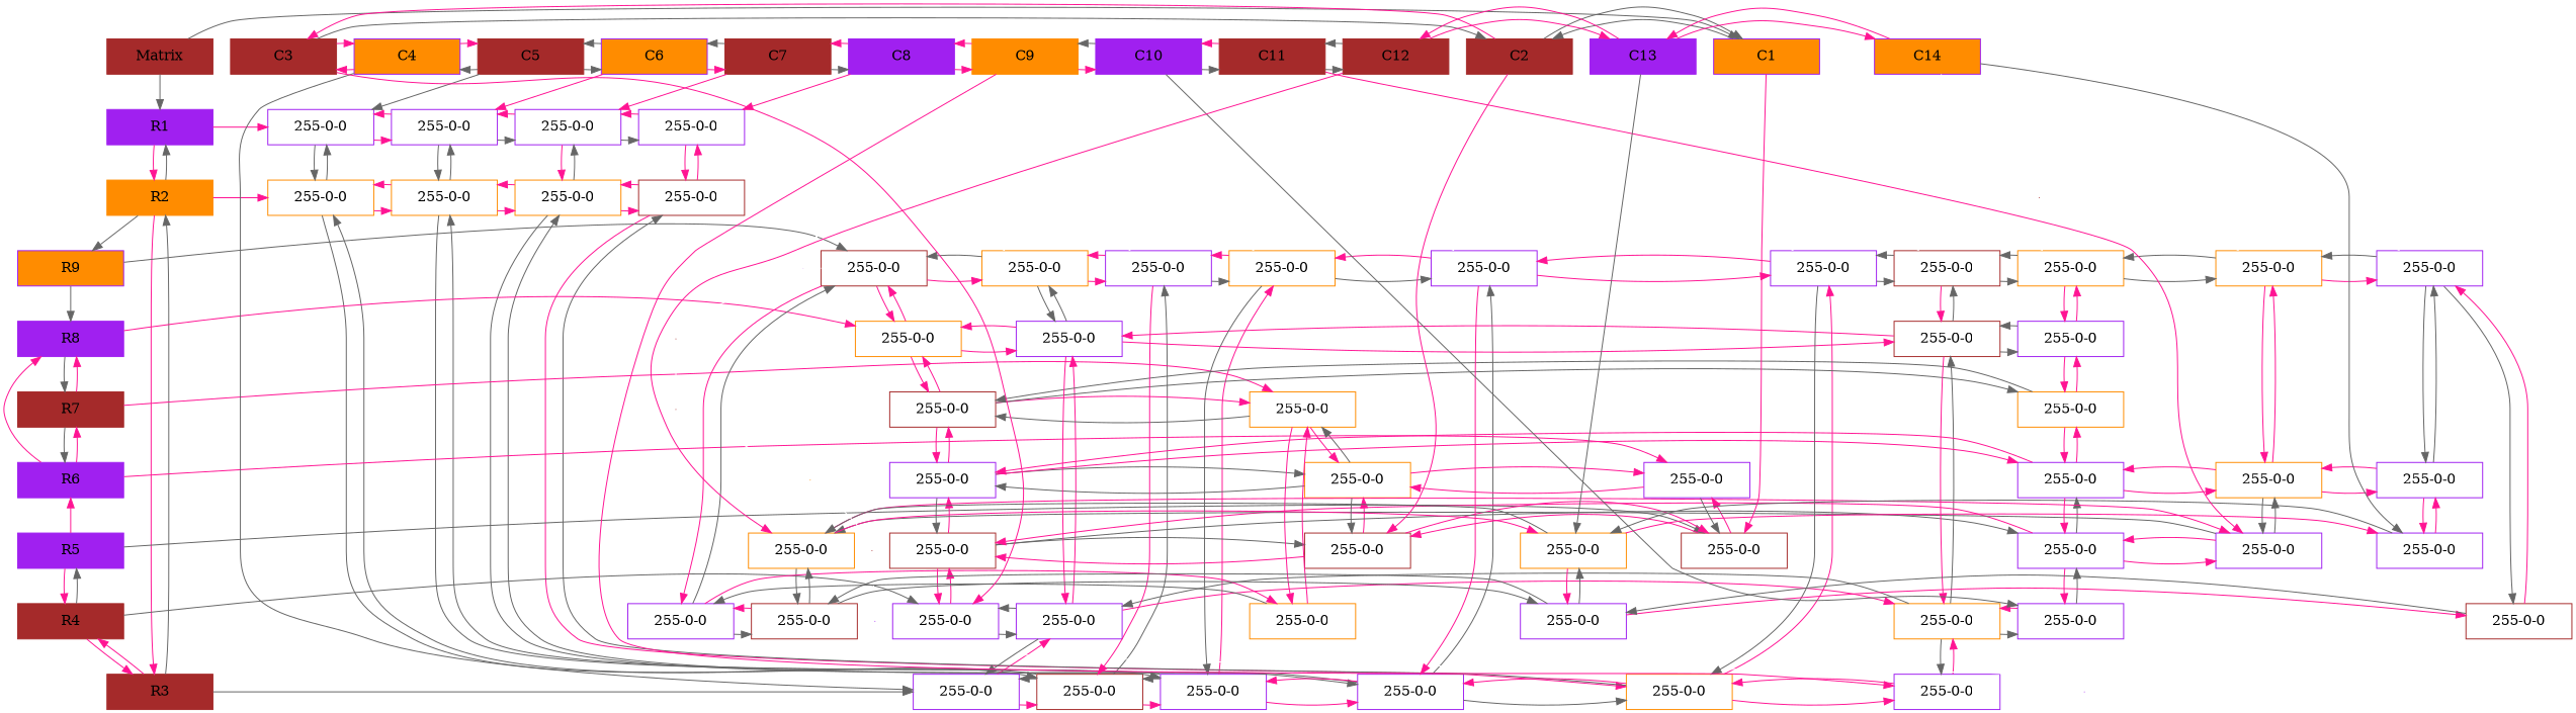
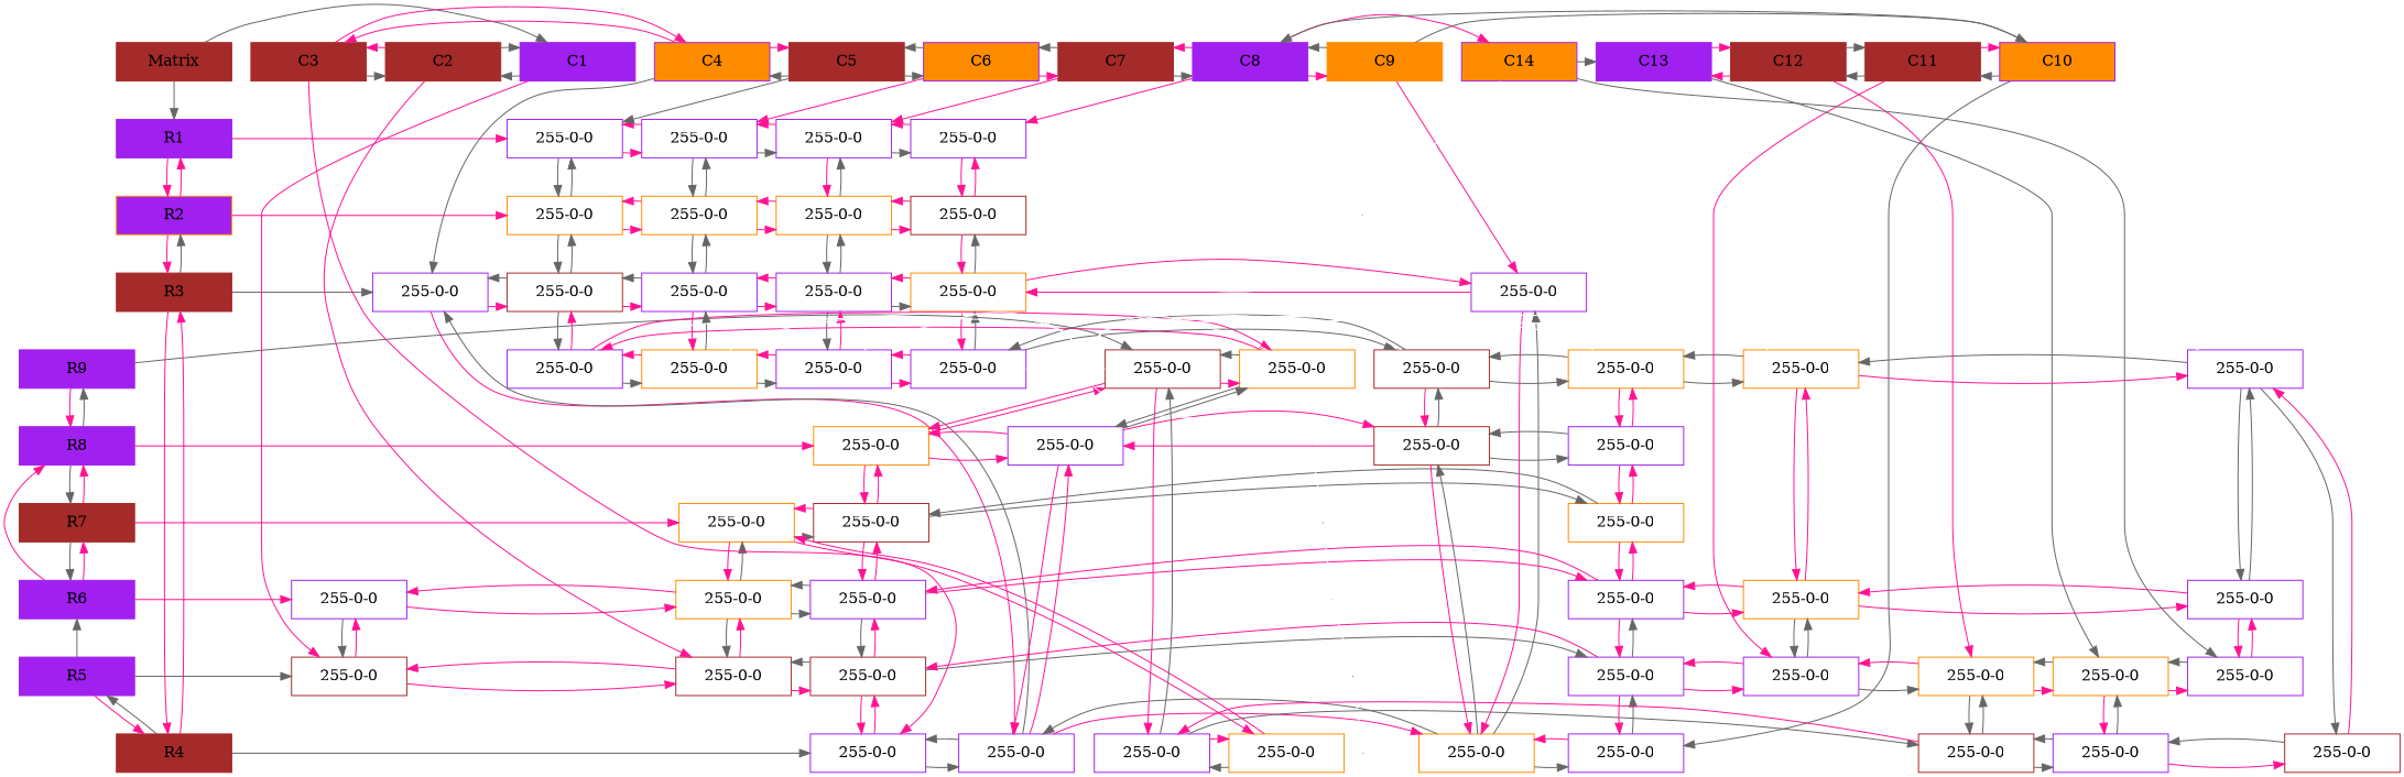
  digraph {
    node [color=purple group=1 shape=box]
    edge [color=deeppink]
    n1 [label=R1 style=filled width=1.5]
    n2 [group=7 label="255-0-0" width=1.5]
    n3 [group=8 label="255-0-0" width=1.5]
    n4 [group=9 label="255-0-0" width=1.5]
    n5 [group=10 label="255-0-0" width=1.5]
-   n6 [color=darkorange label=R2 style=filled width=1.5]
+   n6 [color=darkorange label=R2 style=filled width=1.5 fillcolor=purple]
    n7 [color=darkorange group=7 label="255-0-0" width=1.5]
    n8 [color=darkorange group=8 label="255-0-0" width=1.5]
    n9 [color=darkorange group=9 label="255-0-0" width=1.5]
    n10 [color=brown group=10 label="255-0-0" width=1.5]
    e0 [color=brown shape=point width=0 group=""]
    n12 [color=brown label=R3 style=filled width=1.5]
    n13 [group=6 label="255-0-0" width=1.5]
    n14 [color=brown group=7 label="255-0-0" width=1.5]
    n15 [group=8 label="255-0-0" width=1.5]
    n16 [group=9 label="255-0-0" width=1.5]
    n17 [color=darkorange group=10 label="255-0-0" width=1.5]
    n18 [group=11 label="255-0-0" width=1.5]
    e1 [shape=point width=0 group=""]
    n20 [color=brown label=R4 style=filled width=1.5]
    n21 [group=5 label="255-0-0" width=1.5]
    n22 [group=6 label="255-0-0" width=1.5]
    n23 [color=darkorange group=11 label="255-0-0" width=1.5]
    n24 [group=12 label="255-0-0" width=1.5]
    e2 [shape=point width=0 group=""]
    n26 [label=R5 style=filled width=1.5]
    n27 [color=brown group=3 label="255-0-0" width=1.5]
    n28 [color=brown group=4 label="255-0-0" width=1.5]
    n29 [color=brown group=5 label="255-0-0" width=1.5]
    n30 [group=12 label="255-0-0" width=1.5]
    n31 [group=13 label="255-0-0" width=1.5]
    n32 [color=darkorange group=14 label="255-0-0" width=1.5]
    n33 [color=darkorange group=15 label="255-0-0" width=1.5]
    n34 [group=16 label="255-0-0" width=1.5]
    e3 [color=brown shape=point width=0 group=""]
    n36 [label=R6 style=filled width=1.5]
    n37 [group=3 label="255-0-0" width=1.5]
    n38 [color=darkorange group=4 label="255-0-0" width=1.5]
    n39 [group=5 label="255-0-0" width=1.5]
    n40 [group=12 label="255-0-0" width=1.5]
    n41 [color=darkorange group=13 label="255-0-0" width=1.5]
    n42 [group=16 label="255-0-0" width=1.5]
    e4 [color=darkorange shape=point width=0 group=""]
    n44 [color=brown label=R7 style=filled width=1.5]
    n45 [color=darkorange group=4 label="255-0-0" width=1.5]
    n46 [color=brown group=5 label="255-0-0" width=1.5]
    n47 [color=darkorange group=12 label="255-0-0" width=1.5]
    e5 [color=brown shape=point width=0 group=""]
    n49 [label=R8 style=filled width=1.5]
    n50 [color=darkorange group=5 label="255-0-0" width=1.5]
    n51 [group=6 label="255-0-0" width=1.5]
    n52 [color=brown group=11 label="255-0-0" width=1.5]
    n53 [group=12 label="255-0-0" width=1.5]
    e6 [color=brown shape=point width=0 group=""]
-   n55 [label=R9 style=filled width=1.5 fillcolor=darkorange]
+   n55 [label=R9 style=filled width=1.5]
    n56 [color=brown group=5 label="255-0-0" width=1.5]
    n57 [color=darkorange group=6 label="255-0-0" width=1.5]
    n58 [group=7 label="255-0-0" width=1.5]
    n59 [color=darkorange group=8 label="255-0-0" width=1.5]
    n60 [group=9 label="255-0-0" width=1.5]
    n61 [group=10 label="255-0-0" width=1.5]
    n62 [color=brown group=11 label="255-0-0" width=1.5]
    n63 [color=darkorange group=12 label="255-0-0" width=1.5]
    n64 [color=darkorange group=13 label="255-0-0" width=1.5]
    n65 [group=16 label="255-0-0" width=1.5]
    e7 [shape=point width=0 group=""]
    n67 [color=darkorange group=4 label="255-0-0" width=1.5]
    n68 [group=5 label="255-0-0" width=1.5]
    n69 [color=brown group=14 label="255-0-0" width=1.5]
    n70 [group=15 label="255-0-0" width=1.5]
    n71 [color=brown group=16 label="255-0-0" width=1.5]
    n72 [color=brown label=Matrix style=filled width=1.5]
    n73 [color=brown group=6 label=C5 style=filled width=1.5]
    n74 [fillcolor=darkorange group=7 label=C6 style=filled width=1.5]
    n75 [color=brown group=8 label=C7 style=filled width=1.5]
    n76 [group=9 label=C8 style=filled width=1.5]
    n77 [fillcolor=darkorange group=5 label=C4 style=filled width=1.5]
    n78 [color=darkorange group=10 label=C9 style=filled width=1.5]
    n79 [color=brown group=4 label=C3 style=filled width=1.5]
-   n80 [group=11 label=C10 style=filled width=1.5]
-   n81 [group=2 label=C1 style=filled width=1.5 fillcolor=darkorange]
+   n80 [group=11 label=C10 style=filled width=1.5 fillcolor=darkorange]
+   n81 [group=2 label=C1 style=filled width=1.5]
    n82 [color=brown group=3 label=C2 style=filled width=1.5]
    n83 [color=brown group=12 label=C11 style=filled width=1.5]
    n84 [color=brown group=13 label=C12 style=filled width=1.5]
    n85 [group=14 label=C13 style=filled width=1.5]
    n86 [fillcolor=darkorange group=15 label=C14 style=filled width=1.5]
    subgraph sub_1 {
      rank=same
      n1
      n2
      n3
      n4
      n5
    }
    subgraph sub_2 {
      rank=same
      n6
      n7
      n8
      n9
      n10
    }
    subgraph sub_3 {
      rank=same
      n6
      e0
    }
    subgraph sub_4 {
      rank=same
      n12
      n13
      n14
      n15
      n16
      n17
      n18
    }
    subgraph sub_5 {
      rank=same
      n12
      e1
    }
    subgraph sub_6 {
      rank=same
      n20
      n21
      n22
      n23
      n24
    }
    subgraph sub_7 {
      rank=same
      n20
      e2
    }
    subgraph sub_8 {
      rank=same
      n26
      n27
      n28
      n29
      n30
      n31
      n32
      n33
      n34
    }
    subgraph sub_9 {
      rank=same
      n26
      e3
    }
    subgraph sub_10 {
      rank=same
      n36
      n37
      n38
      n39
      n40
      n41
      n42
    }
    subgraph sub_11 {
      rank=same
      n36
      e4
    }
    subgraph sub_12 {
      rank=same
      n44
      n45
      n46
      n47
    }
    subgraph sub_13 {
      rank=same
      n44
      e5
    }
    subgraph sub_14 {
      rank=same
      n49
      n50
      n51
      n52
      n53
    }
    subgraph sub_15 {
      rank=same
      n49
      e6
    }
    subgraph sub_16 {
      rank=same
      n55
      n56
      n57
      n58
      n59
      n60
      n61
      n62
      n63
      n64
      n65
    }
    subgraph sub_17 {
      rank=same
      n55
      e7
    }
    subgraph sub_18 {
      rank=same
      n67
      n68
      n69
      n70
      n71
    }
    subgraph sub_19 {
      rank=same
      n72
      n73
      n74
      n75
      n76
      n77
      n78
      n79
      n80
      n81
      n82
      n83
      n84
      n85
      n86
    }
    n1 -> n2
    n1 -> n6
    n2 -> n3
    n2 -> n7 [color=gray40]
    n3 -> n2
    n3 -> n4 [color=gray40]
    n3 -> n8 [color=gray40]
    n4 -> n3
    n4 -> n5 [color=gray40]
    n4 -> n9
    n5 -> n4
    n5 -> n10
-   n6 -> n1 [color=gray40]
+   n6 -> n1
    n6 -> n7
    n6 -> n12
    n7 -> n2 [color=gray40]
    n7 -> n8
    n7 -> n14 [color=gray40]
    n8 -> n3 [color=gray40]
    n8 -> n7
    n8 -> n9
    n8 -> n15 [color=gray40]
    n9 -> n4 [color=gray40]
    n9 -> n8
    n9 -> n10
    n9 -> n16 [color=gray40]
    n10 -> n5
    n10 -> n9
    n10 -> n17
    e0 -> e1 [color=white dir=none]
    n12 -> n6 [color=gray40]
    n12 -> n13 [color=gray40]
    n12 -> n20
    n13 -> n14
    n13 -> n22
    n14 -> n7 [color=gray40]
    n14 -> n13 [color=gray40]
    n14 -> n15
    n14 -> n58 [color=gray40]
    n15 -> n8 [color=gray40]
    n15 -> n14 [color=gray40]
    n15 -> n16
    n15 -> n59
    n16 -> n9 [color=gray40]
    n16 -> n15
    n16 -> n17 [color=gray40]
    n16 -> n60 [color=gray40]
    n17 -> n10 [color=gray40]
    n17 -> n16
    n17 -> n18
    n17 -> n61
    n18 -> n17
    n18 -> n23
    e1 -> e2 [color=white dir=none]
    n20 -> n12
    n20 -> n21 [color=gray40]
    n20 -> n26 [color=gray40]
    n21 -> n22 [color=gray40]
    n21 -> n29
    n22 -> n13 [color=gray40]
    n22 -> n21 [color=gray40]
    n22 -> n23
    n22 -> n51
    n23 -> n18 [color=gray40]
    n23 -> n22 [color=gray40]
    n23 -> n24 [color=gray40]
    n23 -> n52 [color=gray40]
    n24 -> n23
    n24 -> n30 [color=gray40]
    e2 -> e3 [color=white dir=none]
    n26 -> n20
    n26 -> n27 [color=gray40]
-   n26 -> n36
+   n26 -> n36 [color=gray40]
    n27 -> n28
    n27 -> n37
    n28 -> n27
    n28 -> n29
    n28 -> n38
    n29 -> n21
    n29 -> n28 [color=gray40]
    n29 -> n30 [color=gray40]
    n29 -> n39
    n30 -> n24
    n30 -> n29
    n30 -> n31
    n30 -> n40 [color=gray40]
    n31 -> n30
    n31 -> n32 [color=gray40]
    n31 -> n41 [color=gray40]
    n32 -> n31
    n32 -> n33
    n32 -> n69 [color=gray40]
    n33 -> n32 [color=gray40]
    n33 -> n34
    n33 -> n70
    n34 -> n33 [color=gray40]
    n34 -> n42
    e3 -> e4 [color=white dir=none]
    n36 -> n37
    n36 -> n44
    n36 -> n49
    n37 -> n27 [color=gray40]
    n37 -> n38
    n38 -> n28 [color=gray40]
    n38 -> n37
    n38 -> n39 [color=gray40]
    n38 -> n45 [color=gray40]
    n39 -> n29 [color=gray40]
    n39 -> n38 [color=gray40]
    n39 -> n40
    n39 -> n46
    n40 -> n30
    n40 -> n39
    n40 -> n41
    n40 -> n47
    n41 -> n31 [color=gray40]
    n41 -> n40
    n41 -> n42
    n41 -> n64
    n42 -> n34
    n42 -> n41
    n42 -> n65 [color=gray40]
    e4 -> e5 [color=white dir=none]
    n44 -> n36 [color=gray40]
    n44 -> n45
    n44 -> n49
    n45 -> n38
    n45 -> n46 [color=gray40]
    n45 -> n67
    n46 -> n39
    n46 -> n45
    n46 -> n47 [color=gray40]
    n46 -> n50
    n47 -> n40
    n47 -> n46 [color=gray40]
    n47 -> n53
    e5 -> e6 [color=white dir=none]
    n49 -> n44 [color=gray40]
    n49 -> n50
-   n6 -> n55 [color=gray40]
+   n49 -> n55 [color=gray40]
    n50 -> n46
    n50 -> n51
    n50 -> n56
    n51 -> n22
    n51 -> n50
    n51 -> n52
    n51 -> n57 [color=gray40]
    n52 -> n23
    n52 -> n51
    n52 -> n53 [color=gray40]
    n52 -> n62 [color=gray40]
    n53 -> n47
    n53 -> n52 [color=gray40]
    n53 -> n63
    e6 -> e7 [color=white dir=none]
-   n55 -> n49 [color=gray40]
+   n55 -> n49
    n55 -> n56 [color=gray40]
    n56 -> n50
    n56 -> n57
    n56 -> n68
    n57 -> n51 [color=gray40]
    n57 -> n56 [color=gray40]
    n57 -> n58
    n58 -> n14
    n58 -> n57
    n58 -> n59 [color=gray40]
    n59 -> n15 [color=gray40]
    n59 -> n58
    n59 -> n60 [color=gray40]
    n60 -> n16
    n60 -> n59
    n60 -> n61
    n61 -> n17 [color=gray40]
    n61 -> n60
    n61 -> n62 [color=gray40]
    n62 -> n52
    n62 -> n61 [color=gray40]
    n62 -> n63 [color=gray40]
    n63 -> n53
    n63 -> n62 [color=gray40]
    n63 -> n64 [color=gray40]
    n64 -> n41
    n64 -> n63 [color=gray40]
    n64 -> n65
    n65 -> n42 [color=gray40]
    n65 -> n64 [color=gray40]
    n65 -> n71 [color=gray40]
    e7 -> n56 [color=white dir=none]
    e7 -> n57 [color=white dir=none]
    e7 -> n58 [color=white dir=none]
    e7 -> n59 [color=white dir=none]
    e7 -> n60 [color=white dir=none]
    e7 -> n61 [color=white dir=none]
    e7 -> n62 [color=white dir=none]
    e7 -> n63 [color=white dir=none]
    e7 -> n64 [color=white dir=none]
    e7 -> n65 [color=white dir=none]
    n67 -> n45
    n67 -> n68 [color=gray40]
    n68 -> n56 [color=gray40]
    n68 -> n67
    n68 -> n69 [color=gray40]
    n69 -> n32 [color=gray40]
    n69 -> n68
    n69 -> n70 [color=gray40]
    n70 -> n33 [color=gray40]
    n70 -> n69 [color=gray40]
    n70 -> n71
    n71 -> n65
    n71 -> n70 [color=gray40]
    n72 -> n1 [color=gray40]
    n72 -> n81 [color=gray40]
    n73 -> n2 [color=gray40]
    n73 -> n74 [color=gray40]
    n73 -> n77 [color=gray40]
    n74 -> n3
    n74 -> n73 [color=gray40]
    n74 -> n75
    n75 -> n4
    n75 -> n74 [color=gray40]
    n75 -> n76 [color=gray40]
    n76 -> n5
    n76 -> n75
    n76 -> n78
    n77 -> n13 [color=gray40]
    n77 -> n73
    n77 -> n79
    n78 -> n18
-   n78 -> n76
-   n78 -> n80
+   n78 -> n76 [color=gray40]
+   n78 -> n80 [color=gray40]
    n79 -> n21
    n79 -> n77
    n79 -> n82 [color=gray40]
    n80 -> n24 [color=gray40]
-   n80 -> n78 [color=gray40]
+   n80 -> n76 [color=gray40]
    n80 -> n83 [color=gray40]
    n81 -> n27
    n81 -> n82 [color=gray40]
    n82 -> n28
    n82 -> n79
    n82 -> n81 [color=gray40]
    n83 -> n31
    n83 -> n80
    n83 -> n84 [color=gray40]
    n84 -> n32
    n84 -> n83 [color=gray40]
    n84 -> n85
    n85 -> n33 [color=gray40]
    n85 -> n84
-   n85 -> n86
+   n76 -> n86
    n86 -> e0 [color=white dir=none]
    n86 -> n34 [color=gray40]
-   n86 -> n85
+   n86 -> n85 [color=gray40]
  }
